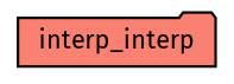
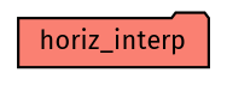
  digraph {
    rankdir=LR
    fontname="Fira Sans"
-   n1 [color=black fillcolor=salmon fontname="Fira Sans" fontsize=10 height=0.2 label=interp_interp shape=folder style=filled width=0.4]
+   n1 [color=black fillcolor=salmon fontname="Fira Sans" fontsize=10 height=0.2 label=horiz_interp shape=folder style=filled width=0.4]
  }
